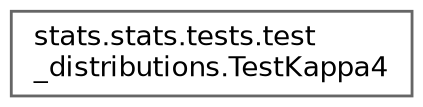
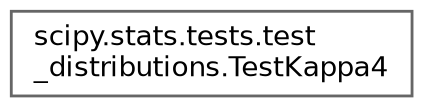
  digraph {
    rankdir=TB
-   n1 [color=grey40 fillcolor=white fontname=Helvetica fontsize=10 height=0.2 label="stats.stats.tests.test\l_distributions.TestKappa4" shape=box style=filled width=0.4]
+   n1 [color=grey40 fillcolor=white fontname=Helvetica fontsize=10 height=0.2 label="scipy.stats.tests.test\l_distributions.TestKappa4" shape=box style=filled width=0.4]
  }
